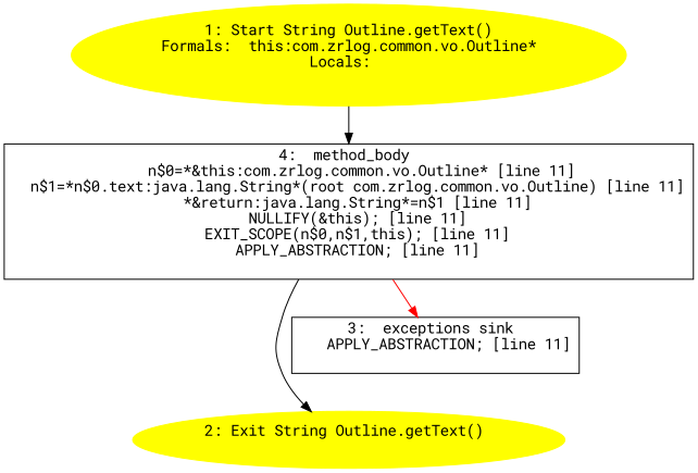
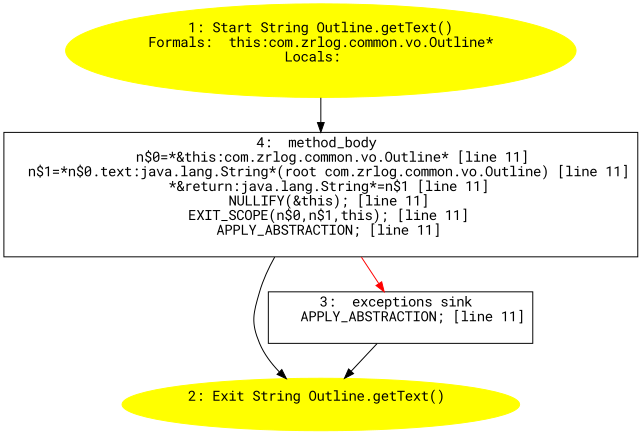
  digraph {
    fontname="Roboto Mono"
    node [fontname="Roboto Mono"]
    edge [fontname="Roboto Mono"]
    n1 [color=yellow label="1: Start String Outline.getText()\nFormals:  this:com.zrlog.common.vo.Outline*\nLocals:  \n  " style=filled]
    n2 [label="4:  method_body \n   n$0=*&this:com.zrlog.common.vo.Outline* [line 11]\n  n$1=*n$0.text:java.lang.String*(root com.zrlog.common.vo.Outline) [line 11]\n  *&return:java.lang.String*=n$1 [line 11]\n  NULLIFY(&this); [line 11]\n  EXIT_SCOPE(n$0,n$1,this); [line 11]\n  APPLY_ABSTRACTION; [line 11]\n " shape=box]
    n3 [color=yellow label="2: Exit String Outline.getText() \n  " style=filled]
    n4 [label="3:  exceptions sink \n   APPLY_ABSTRACTION; [line 11]\n " shape=box]
    n1 -> n2
    n2 -> n3
    n2 -> n4 [color=red]
+   n4 -> n3
  }
